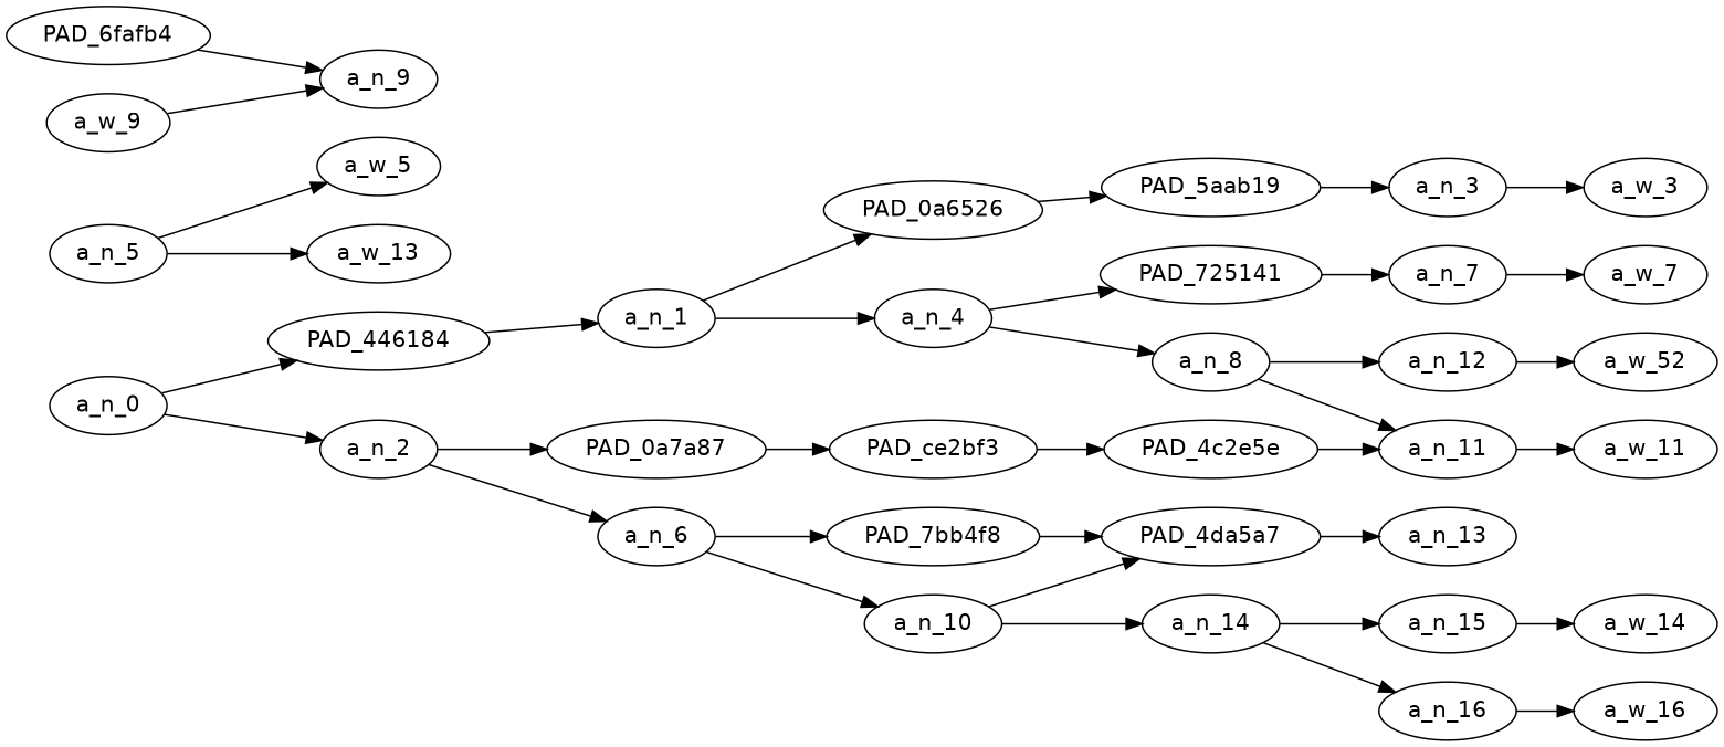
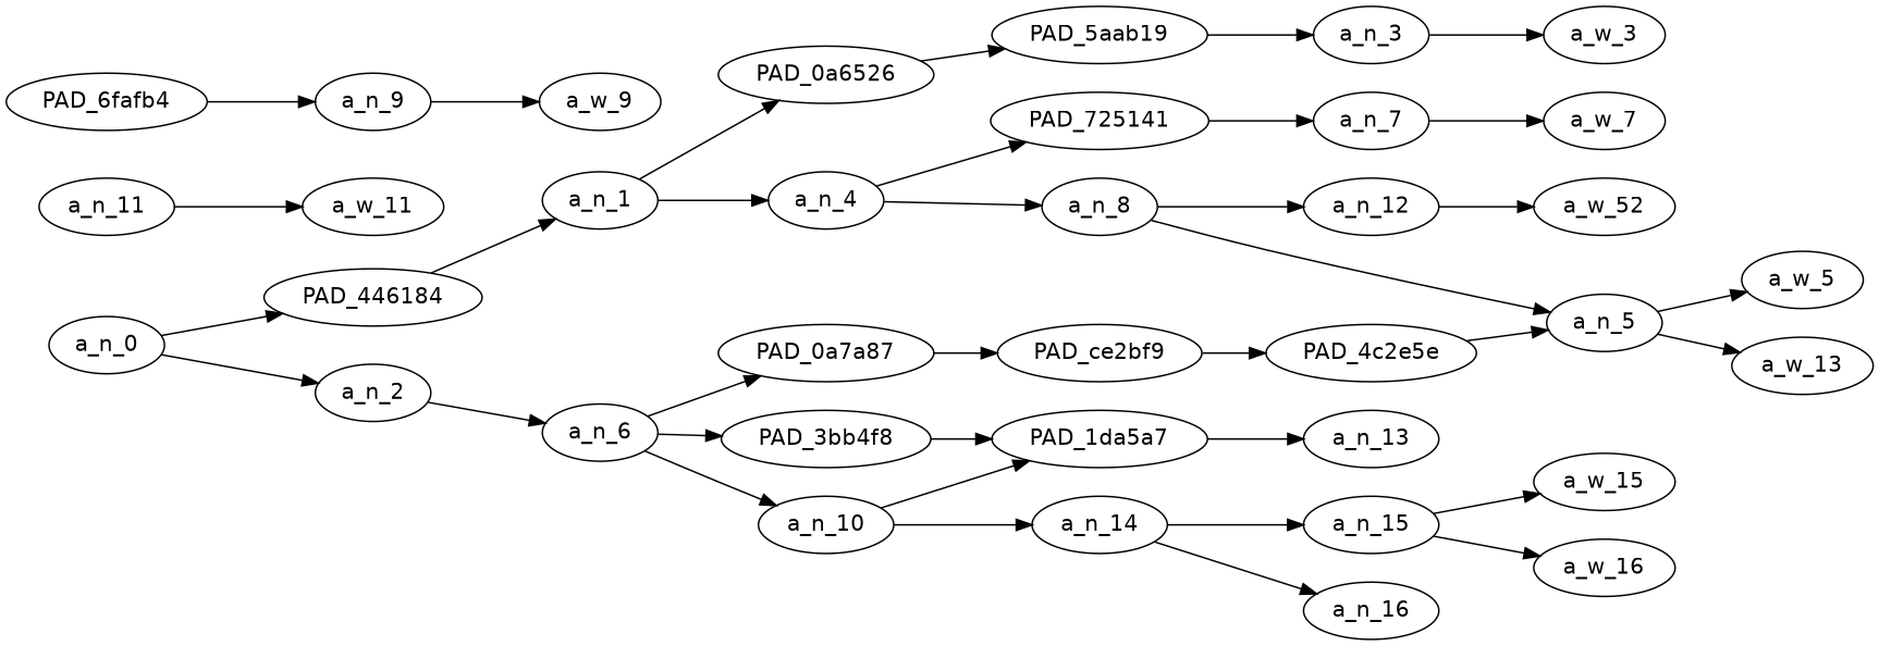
  strict digraph {
    fontname="DejaVu Sans"
    rankdir=LR
    node [div_dir=1 fontname="DejaVu Sans" index=0 level=1 text_span="[4]" value=0.07007542]
    edge [fontname="DejaVu Sans"]
    a_n_0 [level=6 text_span="[0, 1, 2, 3, 4, 5, 6, 7, 8]" value=1.00000001]
    PAD_446184 [level=5 text_span="[0, 1, 2, 3]" value=0.40548729]
    a_n_2 [index=1 level=5 text_span="[4, 5, 6, 7, 8]" value=0.59426089]
    a_n_1 [level=4 text_span="[0, 1, 2, 3]" value=0.40548729]
    PAD_0a7a87 [index=1 level=4]
    a_n_6 [index=2 level=4 text_span="[5, 6, 7, 8]" value=0.52395612]
    PAD_0a6526 [level=3 text_span="[0]" value=0.14505501]
    a_n_4 [div_dir=-1 index=1 level=3 text_span="[1, 2, 3]" value=0.26031596]
-   PAD_ce2bf9 [index=2 level=3 label=PAD_ce2bf3]
-   PAD_7bb4f8 [index=3 level=3 text_span="[5]" value=0.14672523]
+   PAD_ce2bf9 [index=2 level=3]
+   PAD_7bb4f8 [index=3 level=3 text_span="[5]" value=0.14672523 label=PAD_3bb4f8]
    a_n_10 [div_dir=-1 index=4 level=3 text_span="[6, 7, 8]" value=0.37715424]
    PAD_5aab19 [level=2 text_span="[0]" value=0.14505501]
    PAD_725141 [div_dir=-1 index=1 level=2 text_span="[1]" value=0.09448123]
    a_n_8 [index=2 level=2 text_span="[2, 3]" value=0.16580898]
    a_n_3 [text_span="[0]" value=0.14505501]
    a_n_7 [div_dir=-1 index=1 text_span="[1]" value=0.09448123]
    a_n_11 [index=2 text_span="[2]" value=0.07993884]
    a_n_12 [index=3 text_span="[3]" value=0.08557051]
    a_w_3 [div_dir=0 level=0 text_span="[0]" value="<user>"]
    a_w_7 [div_dir=0 index=1 level=0 text_span="[1]" value=your]
    a_w_11 [div_dir=0 index=2 level=0 text_span="[2]" value=actually]
    n22 [div_dir=0 index=3 label=a_w_52 level=0 text_span="[3]" value=gonna]
    PAD_4c2e5e [index=3 level=2]
-   PAD_1da5a7 [index=5 level=2 text_span="[6]" value=0.06894216 label=PAD_4da5a7]
+   PAD_1da5a7 [index=5 level=2 text_span="[6]" value=0.06894216]
    a_n_14 [div_dir=-1 index=6 level=2 text_span="[7, 8]" value=0.30806779]
    a_n_5 [index=4]
    a_w_5 [div_dir=0 index=4 level=0 value=get]
    a_w_13 [div_dir=0 index=6 level=0 text_span="[6]" value=by]
    PAD_6fafb4 [index=4 level=2 text_span="[5]" value=0.14672523]
    a_n_9 [index=5 text_span="[5]" value=0.14672523]
    a_n_13 [index=6 text_span="[6]" value=0.06894216]
    a_n_15 [div_dir=-1 index=7 text_span="[7]" value=0.20277098]
    a_n_16 [index=8 text_span="[8]" value=0.10493485]
    a_w_9 [div_dir=0 index=5 level=0 text_span="[5]" value=raped]
-   a_w_15 [div_dir=0 index=7 level=0 text_span="[7]" value=bayern label=a_w_14]
+   a_w_15 [div_dir=0 index=7 level=0 text_span="[7]" value=bayern]
    a_w_16 [div_dir=0 index=8 level=0 text_span="[8]" value=bro]
    a_n_0 -> PAD_446184
    a_n_0 -> a_n_2
    PAD_446184 -> a_n_1
-   a_n_2 -> PAD_0a7a87
+   a_n_6 -> PAD_0a7a87
    a_n_2 -> a_n_6
    a_n_1 -> PAD_0a6526
    a_n_1 -> a_n_4
    PAD_0a7a87 -> PAD_ce2bf9
    a_n_6 -> PAD_7bb4f8
    a_n_6 -> a_n_10
    PAD_0a6526 -> PAD_5aab19
    a_n_4 -> PAD_725141
    a_n_4 -> a_n_8
    PAD_ce2bf9 -> PAD_4c2e5e
    PAD_7bb4f8 -> PAD_1da5a7
    a_n_10 -> PAD_1da5a7
    a_n_10 -> a_n_14
    PAD_5aab19 -> a_n_3
    PAD_725141 -> a_n_7
-   a_n_8 -> a_n_11
+   a_n_8 -> a_n_5
    a_n_8 -> a_n_12
    a_n_3 -> a_w_3
    a_n_7 -> a_w_7
    a_n_11 -> a_w_11
    a_n_12 -> n22
-   PAD_4c2e5e -> a_n_11
+   PAD_4c2e5e -> a_n_5
    PAD_1da5a7 -> a_n_13
    a_n_14 -> a_n_15
    a_n_14 -> a_n_16
    a_n_5 -> a_w_5
    a_n_5 -> a_w_13
    PAD_6fafb4 -> a_n_9
-   a_w_9 -> a_n_9
+   a_n_9 -> a_w_9
    a_n_15 -> a_w_15
-   a_n_16 -> a_w_16
+   a_n_15 -> a_w_16
  }
